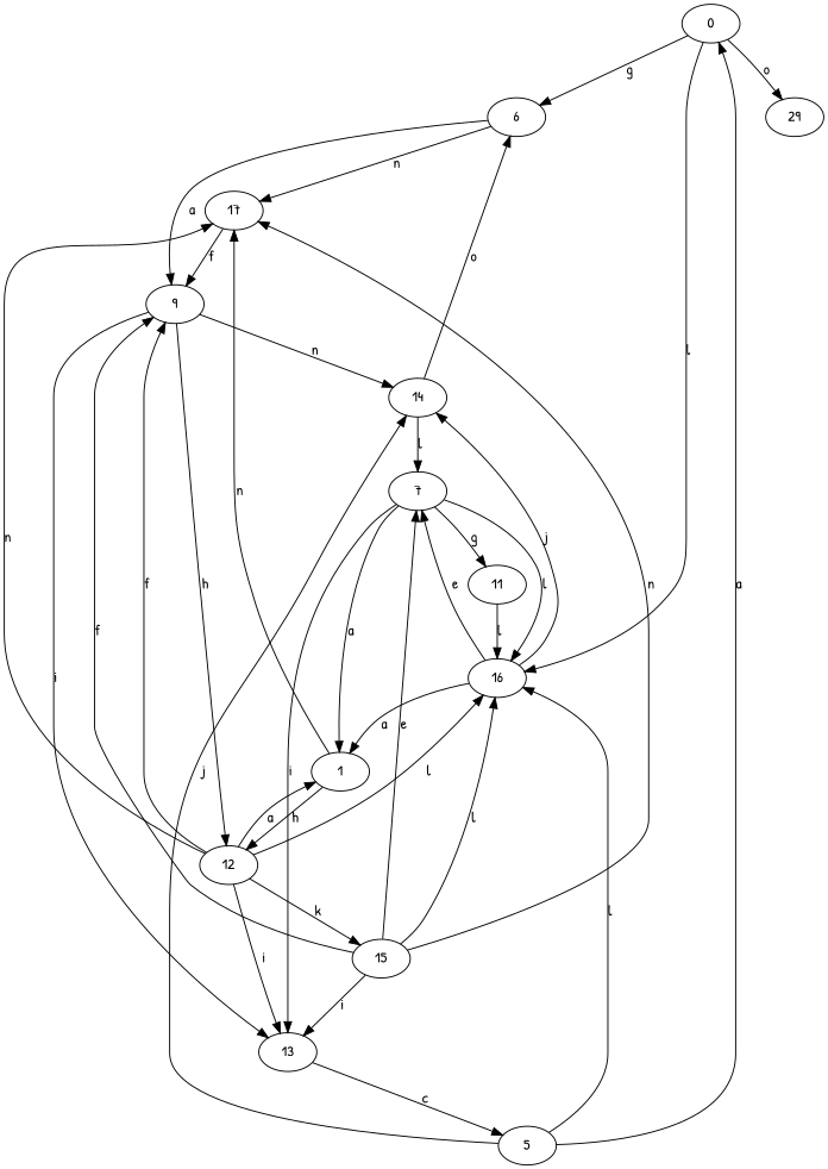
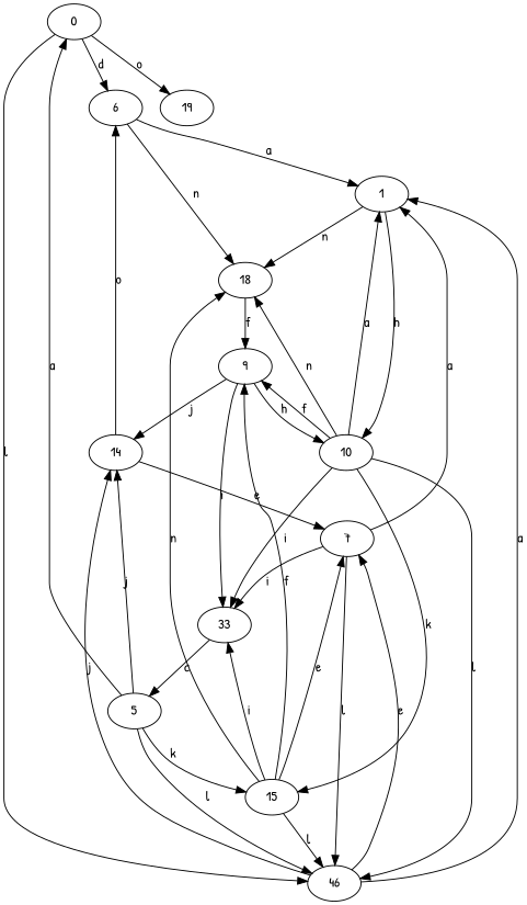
  strict digraph {
    fontname="Patrick Hand"
    node [fontname="Patrick Hand"]
    edge [fontname="Patrick Hand"]
    0
    6
-   16
-   19 [label=29]
+   16 [label=46]
+   19
    1
-   17
+   17 [label=18]
    14
    7
-   12
+   12 [label=10]
    15
-   13
+   13 [label=33]
    9
    5
-   11
-   0 -> 6 [label=g]
+   0 -> 6 [label=d]
    0 -> 16 [label=l]
    0 -> 19 [label=o]
-   6 -> 9 [label=a]
+   6 -> 1 [label=a]
    6 -> 17 [label=n]
    16 -> 1 [label=a]
    16 -> 14 [label=j]
    16 -> 7 [label=e]
    1 -> 17 [label=n]
    1 -> 12 [label=h]
    17 -> 9 [label=f]
    14 -> 6 [label=o]
-   14 -> 7 [label=l]
+   14 -> 7 [label=e]
    7 -> 16 [label=l]
    7 -> 1 [label=a]
    7 -> 13 [label=i]
-   7 -> 11 [label=g]
    12 -> 16 [label=l]
    12 -> 1 [label=a]
    12 -> 17 [label=n]
    12 -> 15 [label=k]
    12 -> 13 [label=i]
    12 -> 9 [label=f]
    15 -> 16 [label=l]
    15 -> 17 [label=n]
    15 -> 7 [label=e]
    15 -> 13 [label=i]
    15 -> 9 [label=f]
    13 -> 5 [label=c]
-   9 -> 14 [label=n]
+   9 -> 14 [label=j]
    9 -> 12 [label=h]
    9 -> 13 [label=i]
    5 -> 0 [label=a]
    5 -> 16 [label=l]
    5 -> 14 [label=j]
-   11 -> 16 [label=l]
+   5 -> 15 [label=k]
  }
